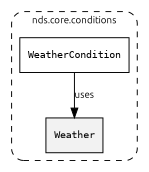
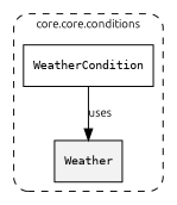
  digraph {
    fontsize=10
    rankdir=TB
    fontname=Ubuntu
    node [fontsize=10 shape=box fontname=Ubuntu]
    n1 [fillcolor="#0000000D" label=<<font face="monospace"><table align="center" border="0" cellspacing="0" cellpadding="0"><tr><td href="../../../content/packages/nds.core.conditions.html#Enum-Weather" title="Enum defined in nds.core.conditions">Weather</td></tr></table></font>> style=filled]
    n2 [label=<<font face="monospace"><table align="center" border="0" cellspacing="0" cellpadding="0"><tr><td href="../../../content/packages/nds.core.conditions.html#Structure-WeatherCondition" title="Structure defined in nds.core.conditions">WeatherCondition</td></tr></table></font>>]
    subgraph cluster_1 {
-     label="nds.core.conditions"
+     label="core.core.conditions"
      style="dashed, rounded"
      n1
      n2
    }
    n2 -> n1 [fontsize=10 label=uses fontname=Ubuntu]
  }
